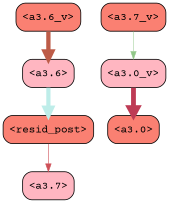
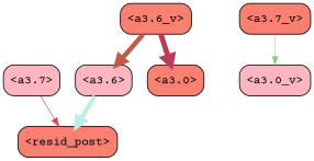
  strict digraph {
    fontname="Courier Prime"
    splines=true
    node [color=black fillcolor=salmon fontname="Courier Prime" shape=box style="filled, rounded"]
    edge [fontname="Courier Prime" style=solid]
    "<resid_post>"
    "<a3.7>" [fillcolor=lightpink]
    "<a3.6>" [fillcolor=lightpink]
    "<a3.0>"
    "<a3.7_v>"
    "<a3.0_v>" [fillcolor=lightpink]
    "<a3.6_v>"
-   "<resid_post>" -> "<a3.7>" [color="#ce5058" penwidth=0.7595263123512268]
+   "<a3.7>" -> "<resid_post>" [color="#ce5058" penwidth=0.7595263123512268]
    "<a3.6>" -> "<resid_post>" [color="#beede9" penwidth=5.40013587474823 style=""]
    "<a3.7_v>" -> "<a3.0_v>" [color="#91c788" penwidth=0.6]
-   "<a3.0_v>" -> "<a3.0>" [color="#be3b55" penwidth=6.184832274913788]
+   "<a3.6_v>" -> "<a3.0>" [color="#be3b55" penwidth=6.184832274913788]
    "<a3.6_v>" -> "<a3.6>" [color="#bd5c48" penwidth=5.522058844566345]
  }
